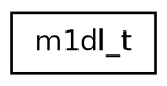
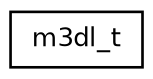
  digraph {
    rankdir=LR
-   n1 [color=black fillcolor=white fontname=Helvetica fontsize=10 height=0.2 label=m1dl_t shape=record style=filled width=0.4]
+   n1 [color=black fillcolor=white fontname=Helvetica fontsize=10 height=0.2 label=m3dl_t shape=record style=filled width=0.4]
  }
